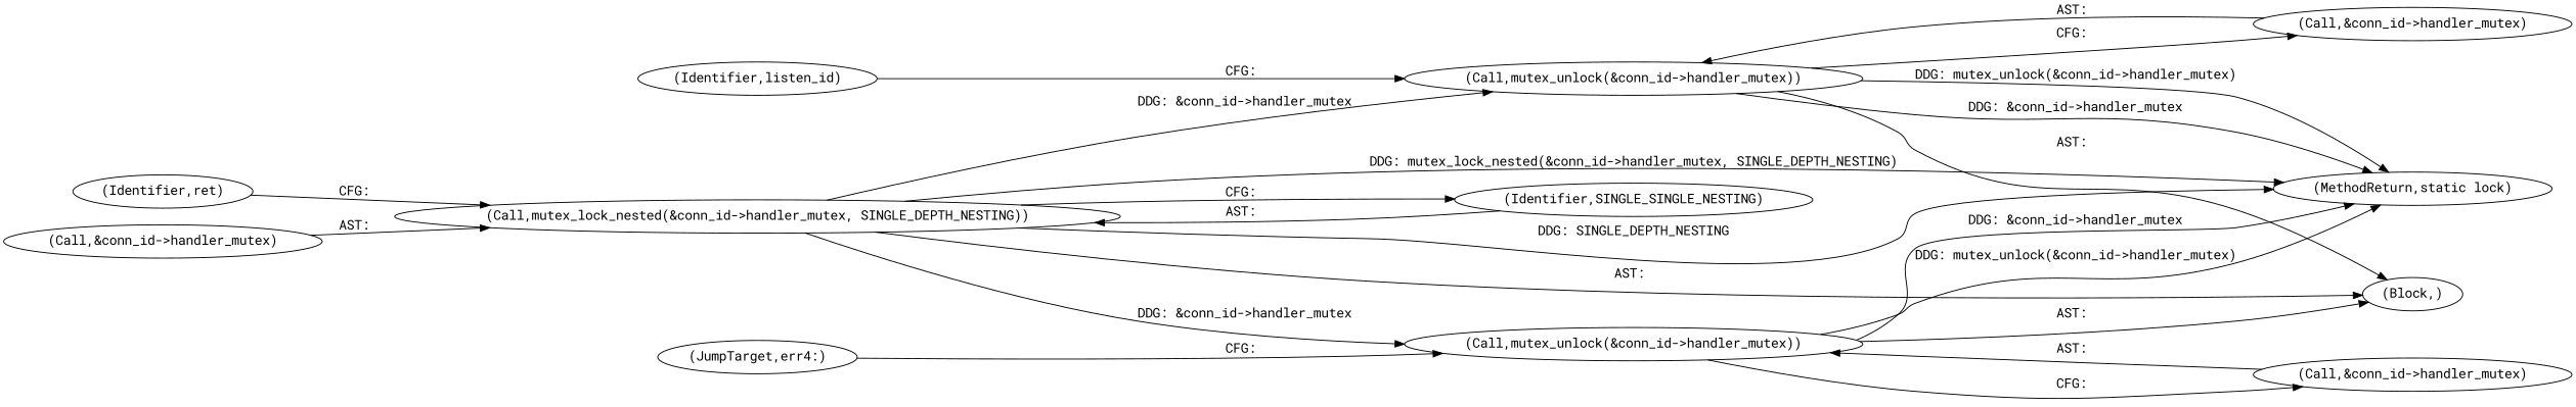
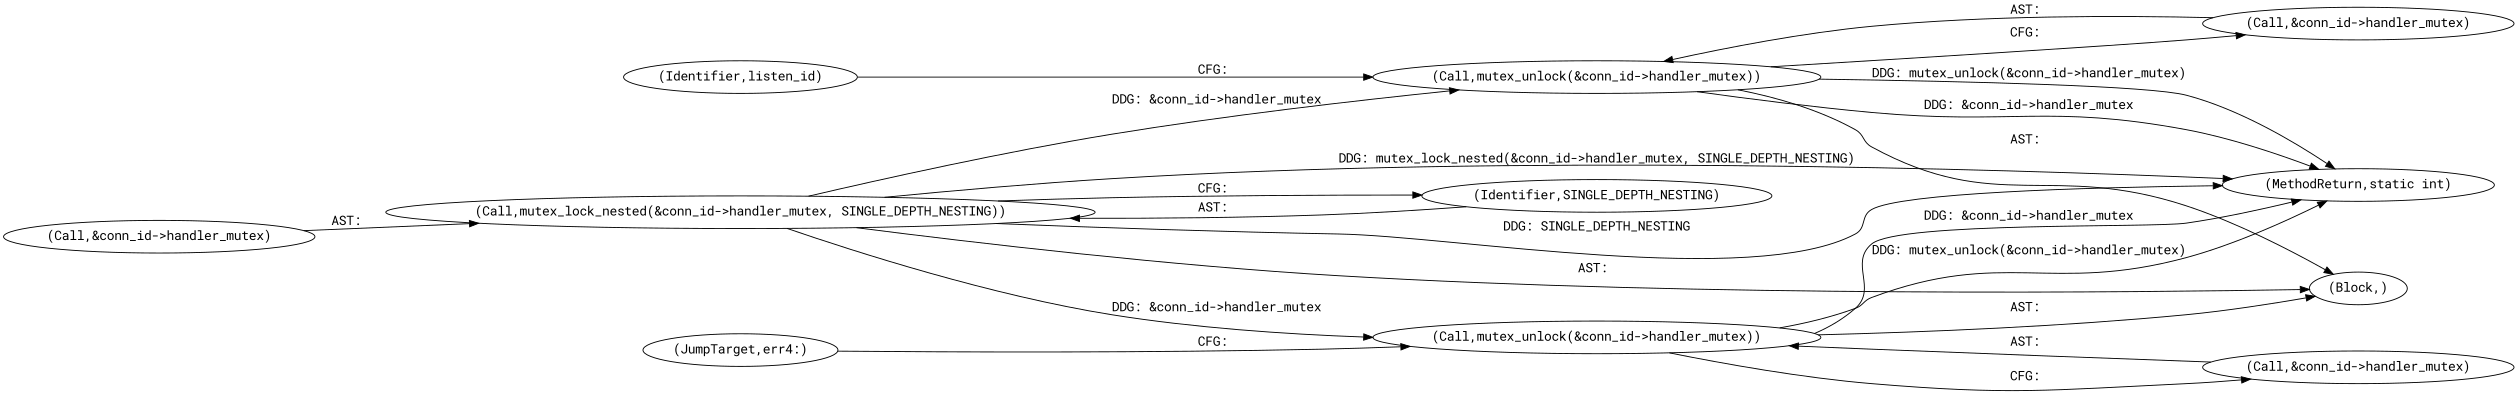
  digraph {
    fontname="Roboto Mono"
    rankdir=LR
    node [fontname="Roboto Mono"]
    edge [fontname="Roboto Mono"]
    n1 [label="(Call,mutex_lock_nested(&conn_id->handler_mutex, SINGLE_DEPTH_NESTING))"]
    n2 [label="(Call,mutex_unlock(&conn_id->handler_mutex))"]
    n3 [label="(Call,mutex_unlock(&conn_id->handler_mutex))"]
-   n4 [label="(MethodReturn,static lock)"]
-   n5 [label="(Identifier,SINGLE_SINGLE_NESTING)"]
+   n4 [label="(MethodReturn,static int)"]
+   n5 [label="(Identifier,SINGLE_DEPTH_NESTING)"]
    n6 [label="(Block,)"]
    n7 [label="(Call,&conn_id->handler_mutex)"]
    n8 [label="(Call,&conn_id->handler_mutex)"]
-   n9 [label="(Identifier,ret)"]
    n10 [label="(Identifier,listen_id)"]
    n11 [label="(JumpTarget,err4:)"]
    n12 [label="(Call,&conn_id->handler_mutex)"]
    n1 -> n2 [label="DDG: &conn_id->handler_mutex"]
    n1 -> n3 [label="DDG: &conn_id->handler_mutex"]
    n1 -> n4 [label="DDG: SINGLE_DEPTH_NESTING"]
    n1 -> n4 [label="DDG: mutex_lock_nested(&conn_id->handler_mutex, SINGLE_DEPTH_NESTING)"]
    n1 -> n5 [label="CFG: "]
    n1 -> n6 [label="AST: "]
    n2 -> n4 [label="DDG: mutex_unlock(&conn_id->handler_mutex)"]
    n2 -> n4 [label="DDG: &conn_id->handler_mutex"]
    n2 -> n6 [label="AST: "]
    n2 -> n7 [label="CFG: "]
    n3 -> n4 [label="DDG: mutex_unlock(&conn_id->handler_mutex)"]
    n3 -> n4 [label="DDG: &conn_id->handler_mutex"]
    n3 -> n6 [label="AST: "]
    n3 -> n8 [label="CFG: "]
    n5 -> n1 [label="AST: "]
    n7 -> n2 [label="AST: "]
    n8 -> n3 [label="AST: "]
-   n9 -> n1 [label="CFG: "]
    n10 -> n2 [label="CFG: "]
    n11 -> n3 [label="CFG: "]
    n12 -> n1 [label="AST: "]
  }
